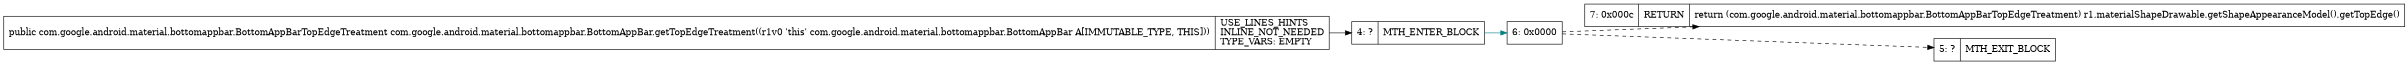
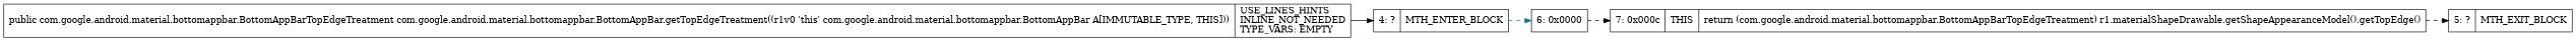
  digraph {
    rankdir=LR
    node [shape=record]
    edge [color=black style=solid]
    n1 [label="{4\:\ ?|MTH_ENTER_BLOCK\l}"]
    n2 [label="{6\:\ 0x0000}"]
-   n3 [label="{7\:\ 0x000c|RETURN\l|return (com.google.android.material.bottomappbar.BottomAppBarTopEdgeTreatment) r1.materialShapeDrawable.getShapeAppearanceModel().getTopEdge()\l}"]
+   n3 [label="{7\:\ 0x000c|THIS\l|return (com.google.android.material.bottomappbar.BottomAppBarTopEdgeTreatment) r1.materialShapeDrawable.getShapeAppearanceModel().getTopEdge()\l}"]
    n4 [label="{5\:\ ?|MTH_EXIT_BLOCK\l}"]
    n5 [label="{public com.google.android.material.bottomappbar.BottomAppBarTopEdgeTreatment com.google.android.material.bottomappbar.BottomAppBar.getTopEdgeTreatment((r1v0 'this' com.google.android.material.bottomappbar.BottomAppBar A[IMMUTABLE_TYPE, THIS]))  | USE_LINES_HINTS\lINLINE_NOT_NEEDED\lTYPE_VARS: EMPTY\l}"]
-   n1 -> n2 [color=teal]
+   n1 -> n2 [color=teal style=dashed]
    n2 -> n3 [style=dashed]
-   n2 -> n4 [style=dashed]
+   n3 -> n4 [style=dashed]
    n5 -> n1
  }
